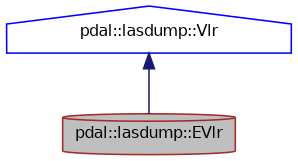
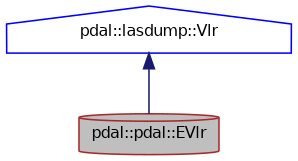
  digraph {
    node [fontname=Helvetica fontsize=10 style=filled]
-   n1 [color=brown fillcolor=grey75 fontcolor=black height=0.2 label="pdal::lasdump::EVlr" shape=cylinder width=0.4]
+   n1 [color=brown fillcolor=grey75 fontcolor=black height=0.2 label="pdal::pdal::EVlr" shape=cylinder width=0.4]
    n2 [color=blue fillcolor=white height=0.2 label="pdal::lasdump::Vlr" shape=house width=0.4]
    n2 -> n1 [color=midnightblue dir=back fontname=Helvetica fontsize=10 labelfontname=Helvetica labelfontsize=10 style=solid]
  }
